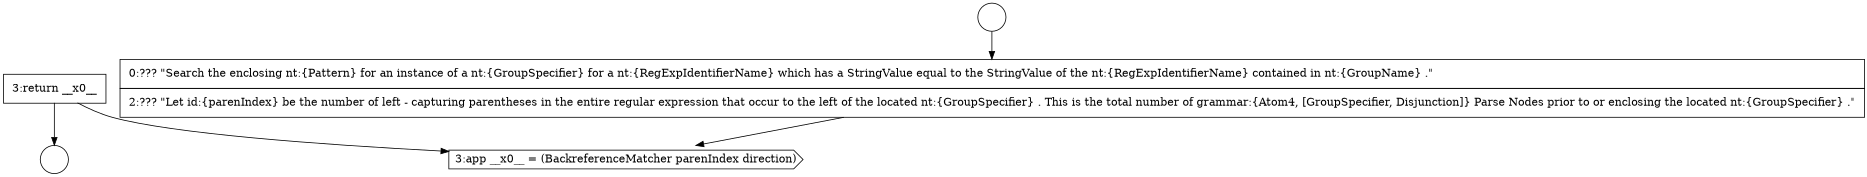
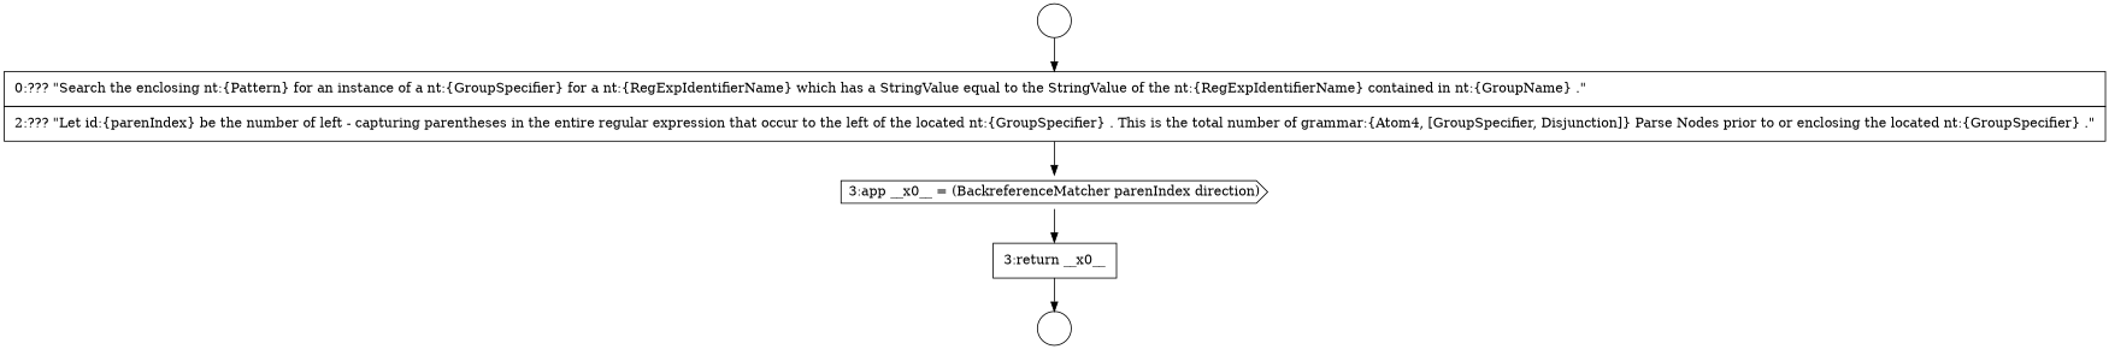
  digraph {
    node [color=black fillcolor=white shape=circle style=filled]
    edge [color=black]
    n1 [label=" "]
    n2 [label=" "]
    n3 [label=<<font color="black">     <table border="0" cellborder="1" cellspacing="0" cellpadding="10">       <tr><td align="left">0:??? &quot;Search the enclosing nt:{Pattern} for an instance of a nt:{GroupSpecifier} for a nt:{RegExpIdentifierName} which has a StringValue equal to the StringValue of the nt:{RegExpIdentifierName} contained in nt:{GroupName} .&quot;</td></tr>       <tr><td align="left">2:??? &quot;Let id:{parenIndex} be the number of left - capturing parentheses in the entire regular expression that occur to the left of the located nt:{GroupSpecifier} . This is the total number of grammar:{Atom4, [GroupSpecifier, Disjunction]} Parse Nodes prior to or enclosing the located nt:{GroupSpecifier} .&quot;</td></tr>     </table>   </font>> margin=0 shape=none]
    n4 [label=<<font color="black">3:app __x0__ = (BackreferenceMatcher parenIndex direction)</font>> shape=cds]
    n5 [label=<<font color="black">     <table border="0" cellborder="1" cellspacing="0" cellpadding="10">       <tr><td align="left">3:return __x0__</td></tr>     </table>   </font>> margin=0 shape=none]
    n2 -> n3
    n3 -> n4
-   n5 -> n4
+   n4 -> n5
    n5 -> n1
  }
